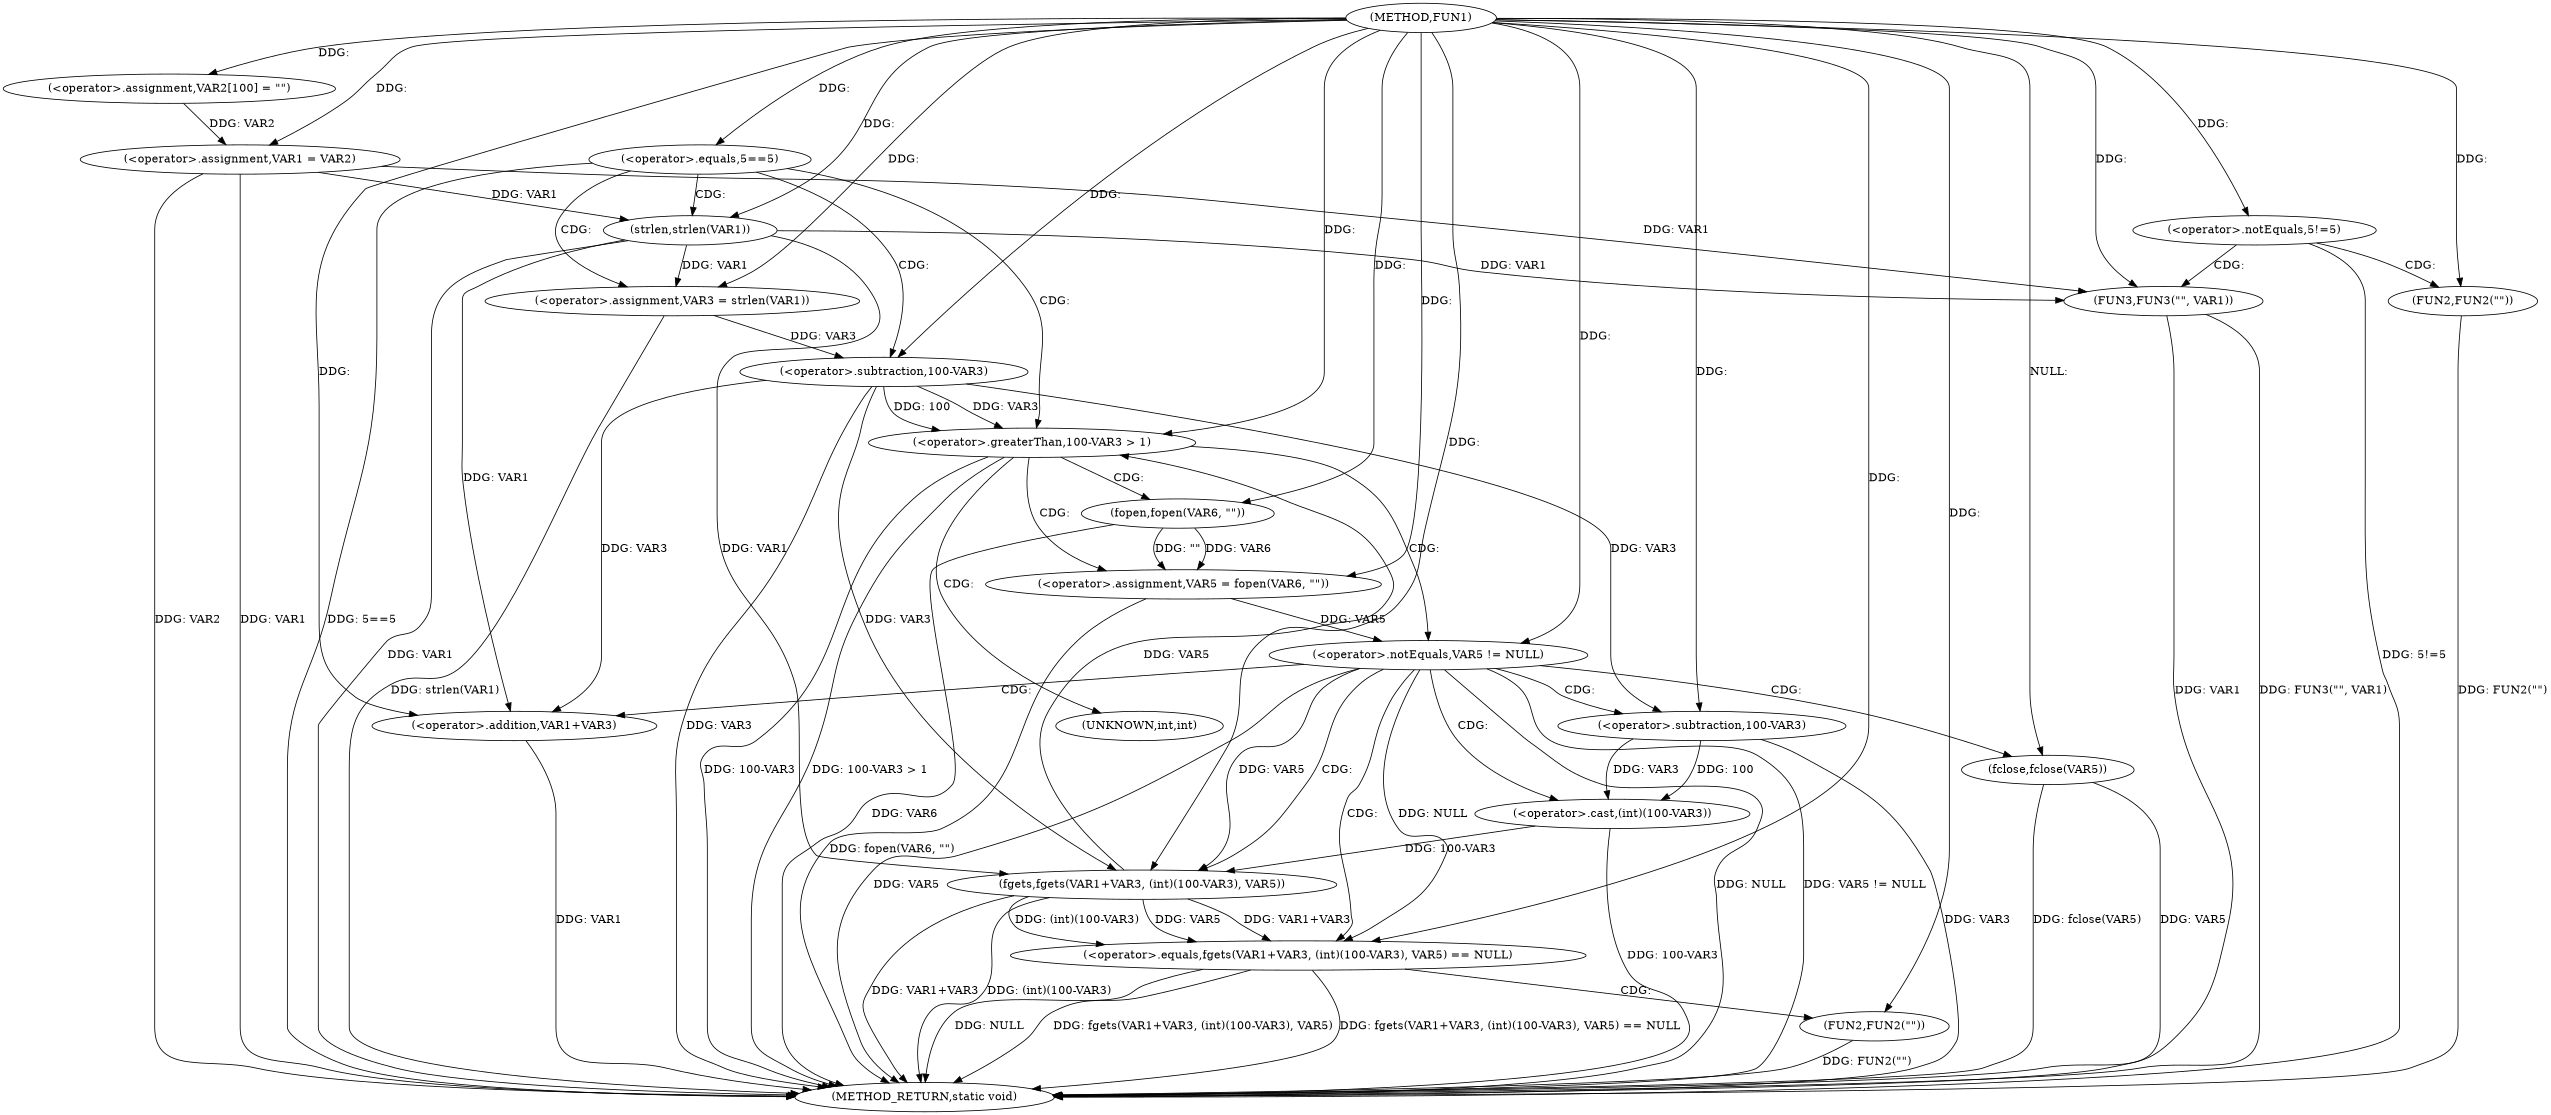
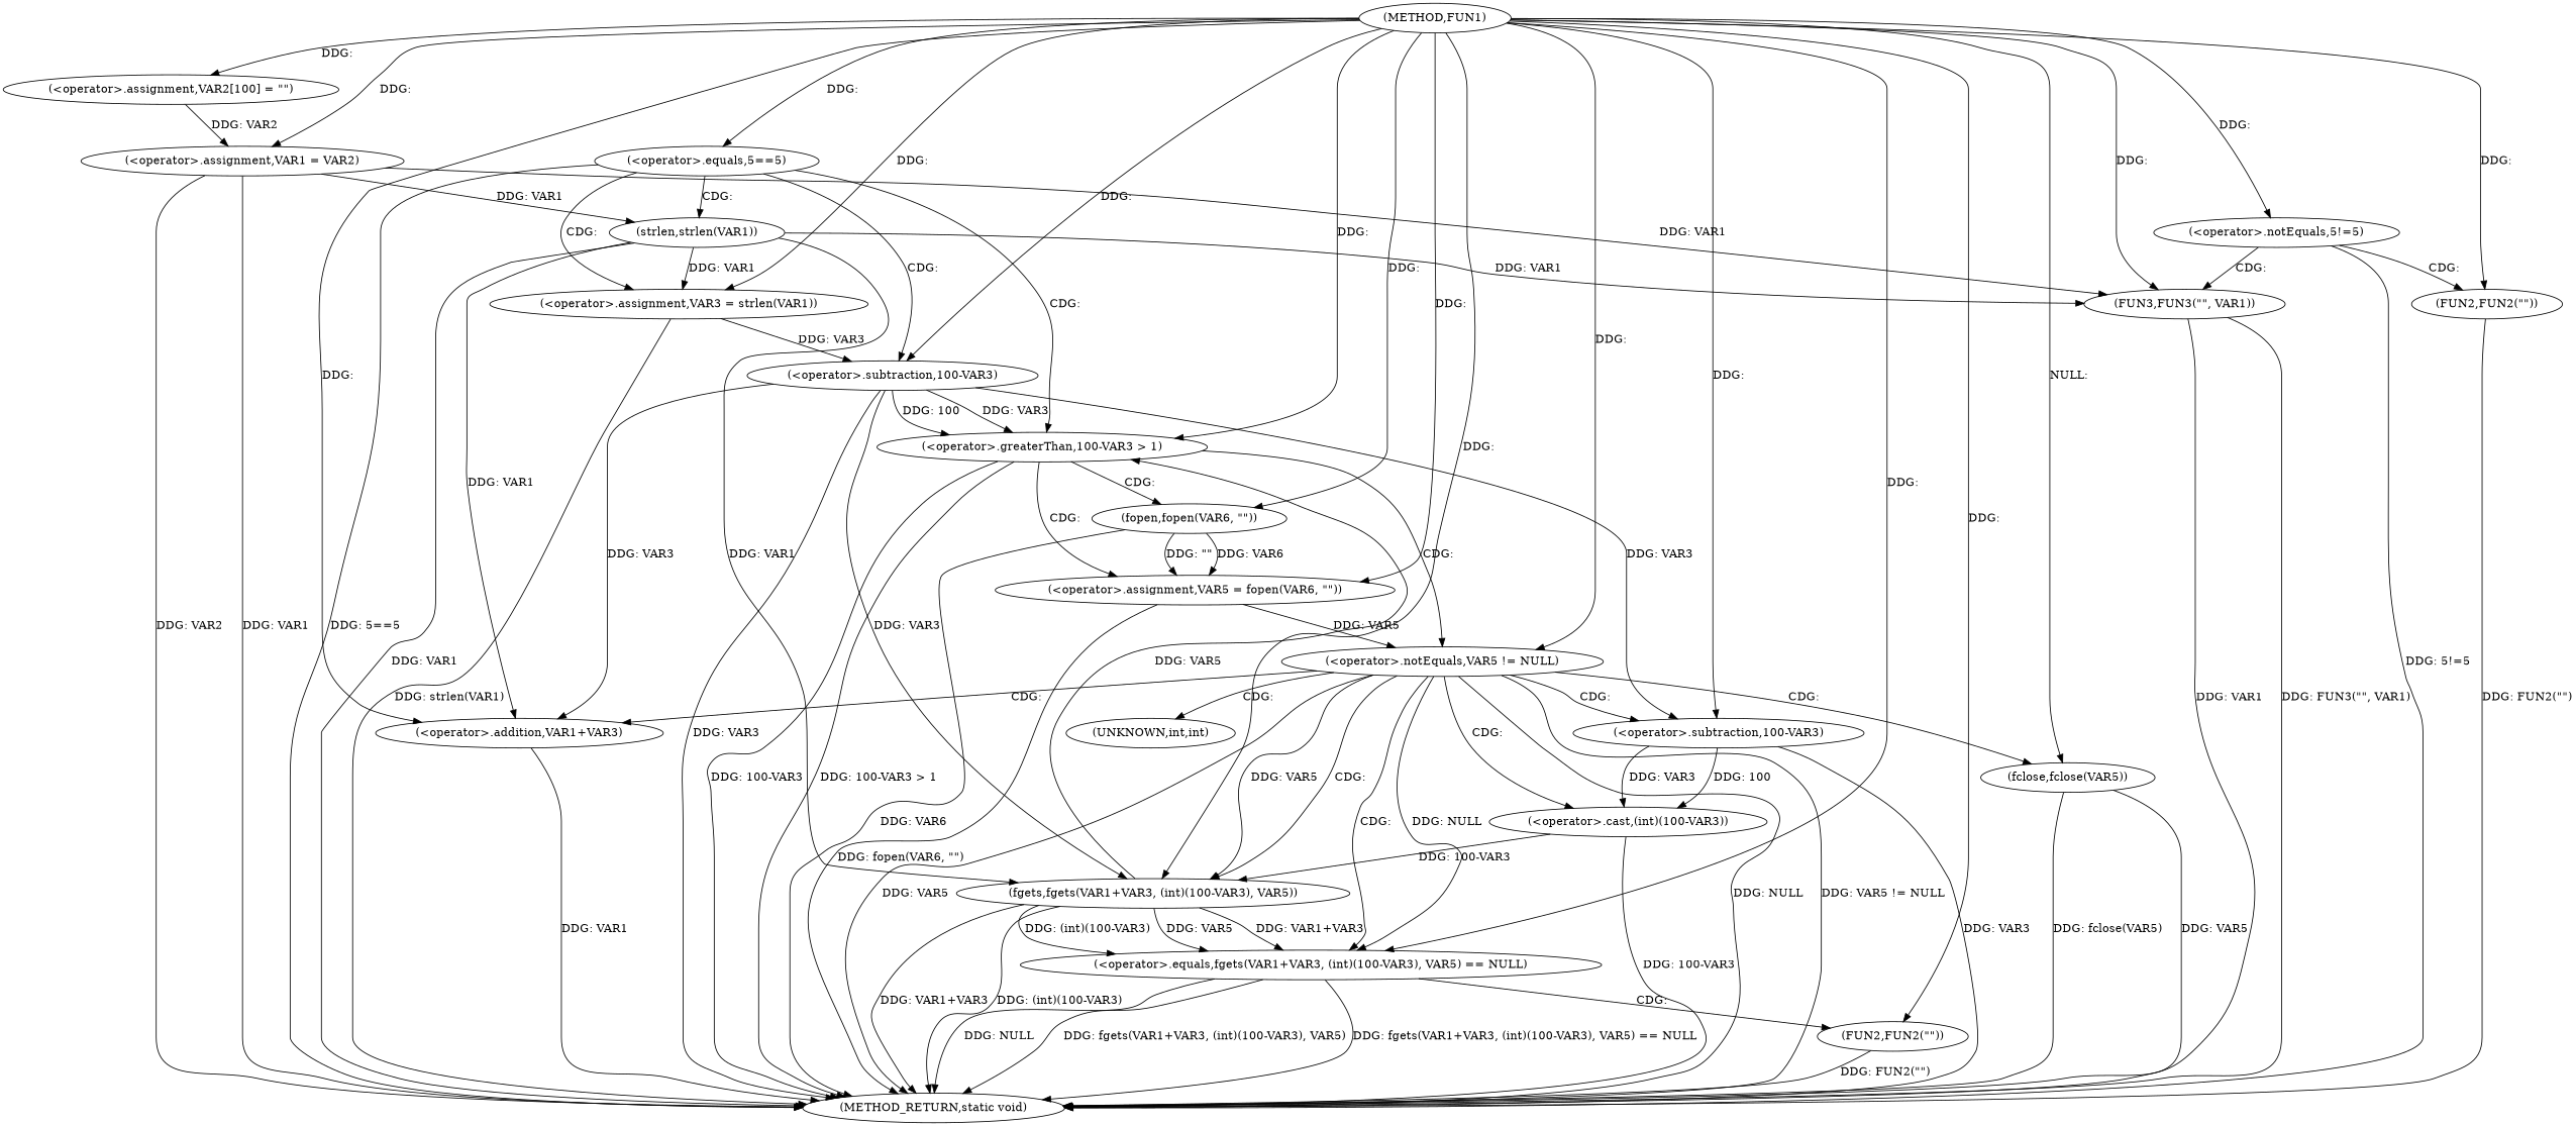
  digraph {
    n1 [label="(METHOD,FUN1)"]
    n2 [label="(<operator>.assignment,VAR2[100] = \"\")"]
    n3 [label="(<operator>.assignment,VAR1 = VAR2)"]
    n4 [label="(<operator>.equals,5==5)"]
    n5 [label="(<operator>.assignment,VAR3 = strlen(VAR1))"]
    n6 [label="(strlen,strlen(VAR1))"]
    n7 [label="(<operator>.greaterThan,100-VAR3 > 1)"]
    n8 [label="(<operator>.subtraction,100-VAR3)"]
    n9 [label="(<operator>.assignment,VAR5 = fopen(VAR6, \"\"))"]
    n10 [label="(fopen,fopen(VAR6, \"\"))"]
    n11 [label="(<operator>.notEquals,VAR5 != NULL)"]
    n12 [label="(<operator>.equals,fgets(VAR1+VAR3, (int)(100-VAR3), VAR5) == NULL)"]
    n13 [label="(fgets,fgets(VAR1+VAR3, (int)(100-VAR3), VAR5))"]
    n14 [label="(<operator>.addition,VAR1+VAR3)"]
    n15 [label="(<operator>.subtraction,100-VAR3)"]
    n16 [label="(FUN2,FUN2(\"\"))"]
    n17 [label="(fclose,fclose(VAR5))"]
    n18 [label="(<operator>.notEquals,5!=5)"]
    n19 [label="(FUN2,FUN2(\"\"))"]
    n20 [label="(FUN3,FUN3(\"\", VAR1))"]
    n21 [label="(METHOD_RETURN,static void)"]
    n22 [label="(<operator>.cast,(int)(100-VAR3))"]
    n23 [label="(UNKNOWN,int,int)"]
    n1 -> n2 [label="DDG: "]
    n1 -> n3 [label="DDG: "]
    n1 -> n4 [label="DDG: "]
    n1 -> n5 [label="DDG: "]
-   n1 -> n6 [label="DDG: "]
    n1 -> n7 [label="DDG: "]
    n1 -> n8 [label="DDG: "]
    n1 -> n9 [label="DDG: "]
    n1 -> n10 [label="DDG: "]
    n1 -> n11 [label="DDG: "]
    n1 -> n12 [label="DDG: "]
    n1 -> n13 [label="DDG: "]
    n1 -> n14 [label="DDG: "]
    n1 -> n15 [label="DDG: "]
    n1 -> n16 [label="DDG: "]
    n1 -> n17 [label="NULL: "]
    n1 -> n18 [label="DDG: "]
    n1 -> n19 [label="DDG: "]
    n1 -> n20 [label="DDG: "]
    n2 -> n3 [label="DDG: VAR2"]
    n3 -> n6 [label="DDG: VAR1"]
    n3 -> n20 [label="DDG: VAR1"]
    n3 -> n21 [label="DDG: VAR1"]
    n3 -> n21 [label="DDG: VAR2"]
    n4 -> n5 [label="CDG: "]
    n4 -> n6 [label="CDG: "]
    n4 -> n7 [label="CDG: "]
    n4 -> n8 [label="CDG: "]
    n4 -> n21 [label="DDG: 5==5"]
    n5 -> n8 [label="DDG: VAR3"]
    n5 -> n21 [label="DDG: strlen(VAR1)"]
    n6 -> n5 [label="DDG: VAR1"]
    n6 -> n13 [label="DDG: VAR1"]
    n6 -> n14 [label="DDG: VAR1"]
    n6 -> n20 [label="DDG: VAR1"]
    n6 -> n21 [label="DDG: VAR1"]
    n7 -> n9 [label="CDG: "]
    n7 -> n10 [label="CDG: "]
    n7 -> n11 [label="CDG: "]
    n7 -> n21 [label="DDG: 100-VAR3 > 1"]
    n7 -> n21 [label="DDG: 100-VAR3"]
    n8 -> n7 [label="DDG: 100"]
    n8 -> n7 [label="DDG: VAR3"]
    n8 -> n13 [label="DDG: VAR3"]
    n8 -> n14 [label="DDG: VAR3"]
    n8 -> n15 [label="DDG: VAR3"]
    n8 -> n21 [label="DDG: VAR3"]
    n9 -> n11 [label="DDG: VAR5"]
    n9 -> n21 [label="DDG: fopen(VAR6, \"\")"]
    n10 -> n9 [label="DDG: VAR6"]
    n10 -> n9 [label="DDG: \"\""]
    n10 -> n21 [label="DDG: VAR6"]
    n11 -> n12 [label="DDG: NULL"]
    n11 -> n12 [label="CDG: "]
    n11 -> n13 [label="DDG: VAR5"]
    n11 -> n13 [label="CDG: "]
    n11 -> n14 [label="CDG: "]
    n11 -> n15 [label="CDG: "]
    n11 -> n17 [label="CDG: "]
    n11 -> n21 [label="DDG: VAR5 != NULL"]
    n11 -> n21 [label="DDG: VAR5"]
    n11 -> n21 [label="DDG: NULL"]
    n11 -> n22 [label="CDG: "]
-   n7 -> n23 [label="CDG: "]
+   n11 -> n23 [label="CDG: "]
    n12 -> n16 [label="CDG: "]
    n12 -> n21 [label="DDG: NULL"]
    n12 -> n21 [label="DDG: fgets(VAR1+VAR3, (int)(100-VAR3), VAR5)"]
    n12 -> n21 [label="DDG: fgets(VAR1+VAR3, (int)(100-VAR3), VAR5) == NULL"]
    n13 -> n7 [label="DDG: VAR5"]
    n13 -> n12 [label="DDG: VAR1+VAR3"]
    n13 -> n12 [label="DDG: (int)(100-VAR3)"]
    n13 -> n12 [label="DDG: VAR5"]
    n13 -> n21 [label="DDG: VAR1+VAR3"]
    n13 -> n21 [label="DDG: (int)(100-VAR3)"]
    n14 -> n21 [label="DDG: VAR1"]
    n15 -> n21 [label="DDG: VAR3"]
    n15 -> n22 [label="DDG: 100"]
    n15 -> n22 [label="DDG: VAR3"]
    n16 -> n21 [label="DDG: FUN2(\"\")"]
    n17 -> n21 [label="DDG: VAR5"]
    n17 -> n21 [label="DDG: fclose(VAR5)"]
    n18 -> n19 [label="CDG: "]
    n18 -> n20 [label="CDG: "]
    n18 -> n21 [label="DDG: 5!=5"]
    n19 -> n21 [label="DDG: FUN2(\"\")"]
    n20 -> n21 [label="DDG: VAR1"]
    n20 -> n21 [label="DDG: FUN3(\"\", VAR1)"]
    n22 -> n13 [label="DDG: 100-VAR3"]
    n22 -> n21 [label="DDG: 100-VAR3"]
  }
